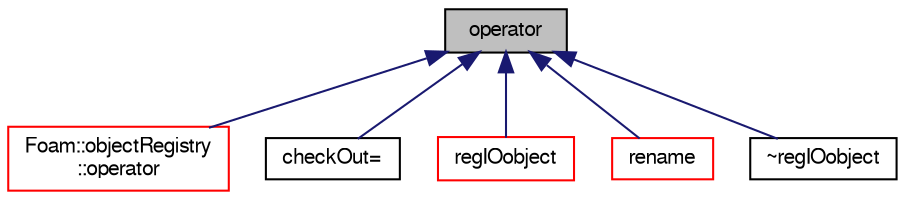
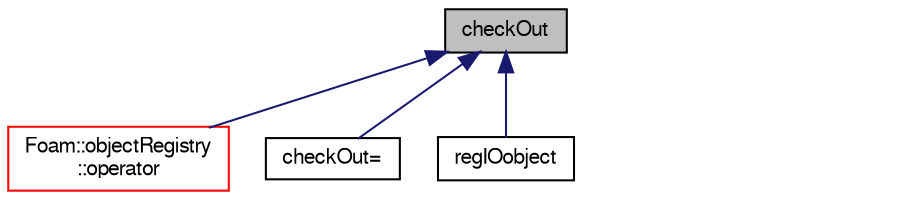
  digraph {
    rankdir=TB
    node [color=black fontname=FreeSans fontsize=10 shape=record]
    edge [color=midnightblue dir=back fontname=FreeSans fontsize=10 labelfontname=FreeSans labelfontsize=10 style=solid]
-   n1 [fillcolor=grey75 fontcolor=black height=0.2 label=operator style=filled width=0.4]
+   n1 [fillcolor=grey75 fontcolor=black height=0.2 label=checkOut style=filled width=0.4]
    n2 [color=red height=0.2 label="Foam::objectRegistry\l::operator" width=0.4]
    n3 [height=0.2 label="checkOut=" width=0.4]
-   n4 [color=red height=0.2 label=regIOobject width=0.4]
-   n5 [color=red height=0.2 label=rename width=0.4]
-   n6 [height=0.2 label="~regIOobject" width=0.4]
+   n4 [height=0.2 label=regIOobject width=0.4]
    n1 -> n2
    n1 -> n3
    n1 -> n4
-   n1 -> n5
-   n1 -> n6
  }
